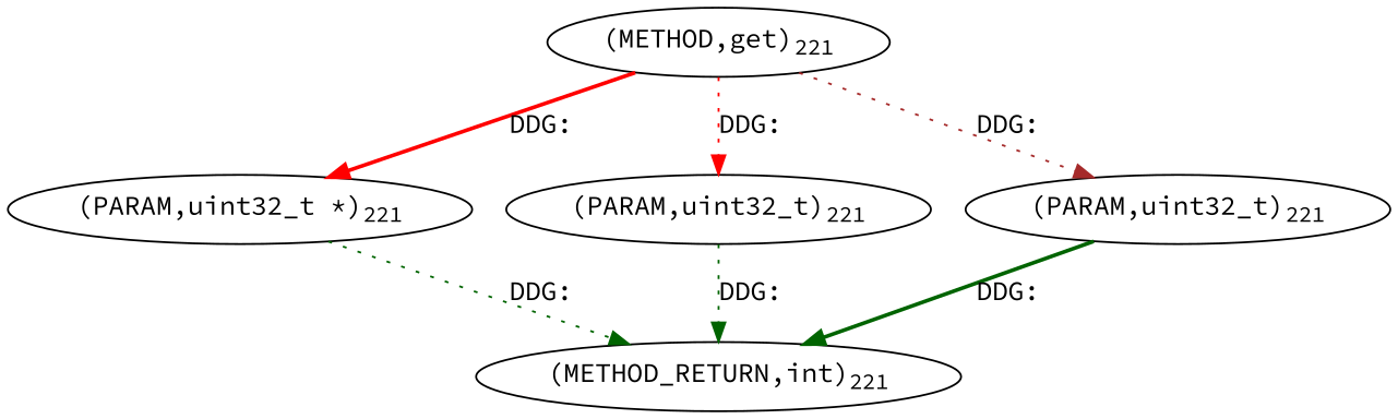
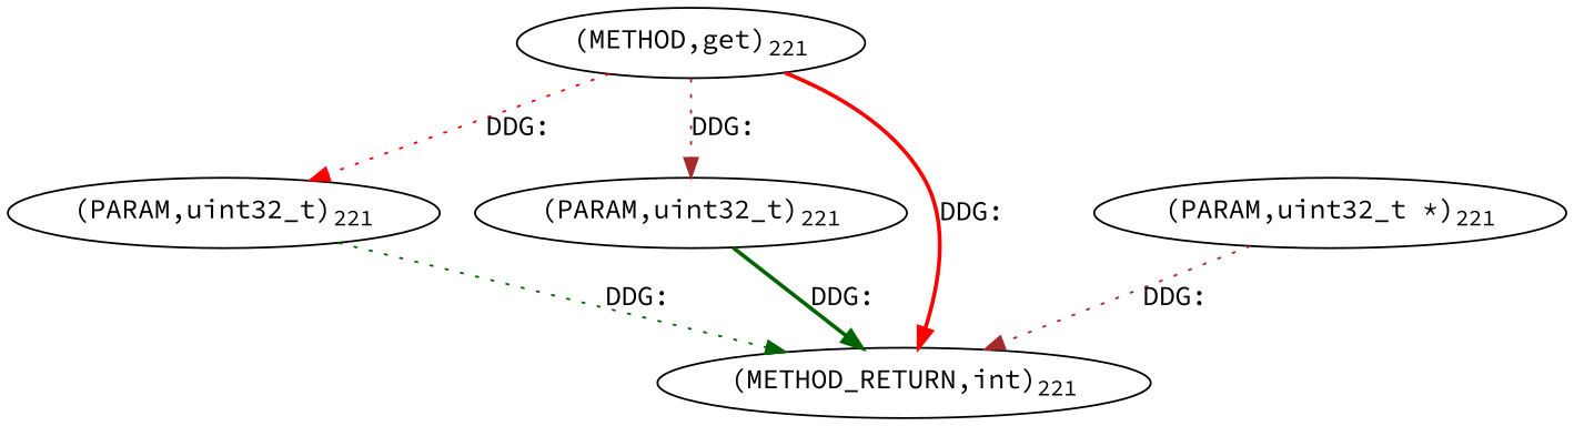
  digraph {
    fontname="Source Code Pro"
    node [fontname="Source Code Pro"]
    edge [color=red fontname="Source Code Pro" style=dotted]
    n1 [label=<(METHOD,get)<SUB>221</SUB>>]
    n2 [label=<(PARAM,uint32_t *)<SUB>221</SUB>>]
    n3 [label=<(PARAM,uint32_t)<SUB>221</SUB>>]
    n4 [label=<(PARAM,uint32_t)<SUB>221</SUB>>]
    n5 [label=<(METHOD_RETURN,int)<SUB>221</SUB>>]
-   n1 -> n2 [label="DDG: " style=bold]
+   n1 -> n5 [label="DDG: " style=bold]
    n1 -> n3 [label="DDG: "]
    n1 -> n4 [color=brown label="DDG: "]
-   n2 -> n5 [color=darkgreen label="DDG: "]
+   n2 -> n5 [color=brown label="DDG: "]
    n3 -> n5 [color=darkgreen label="DDG: "]
    n4 -> n5 [color=darkgreen label="DDG: " style=bold]
  }
